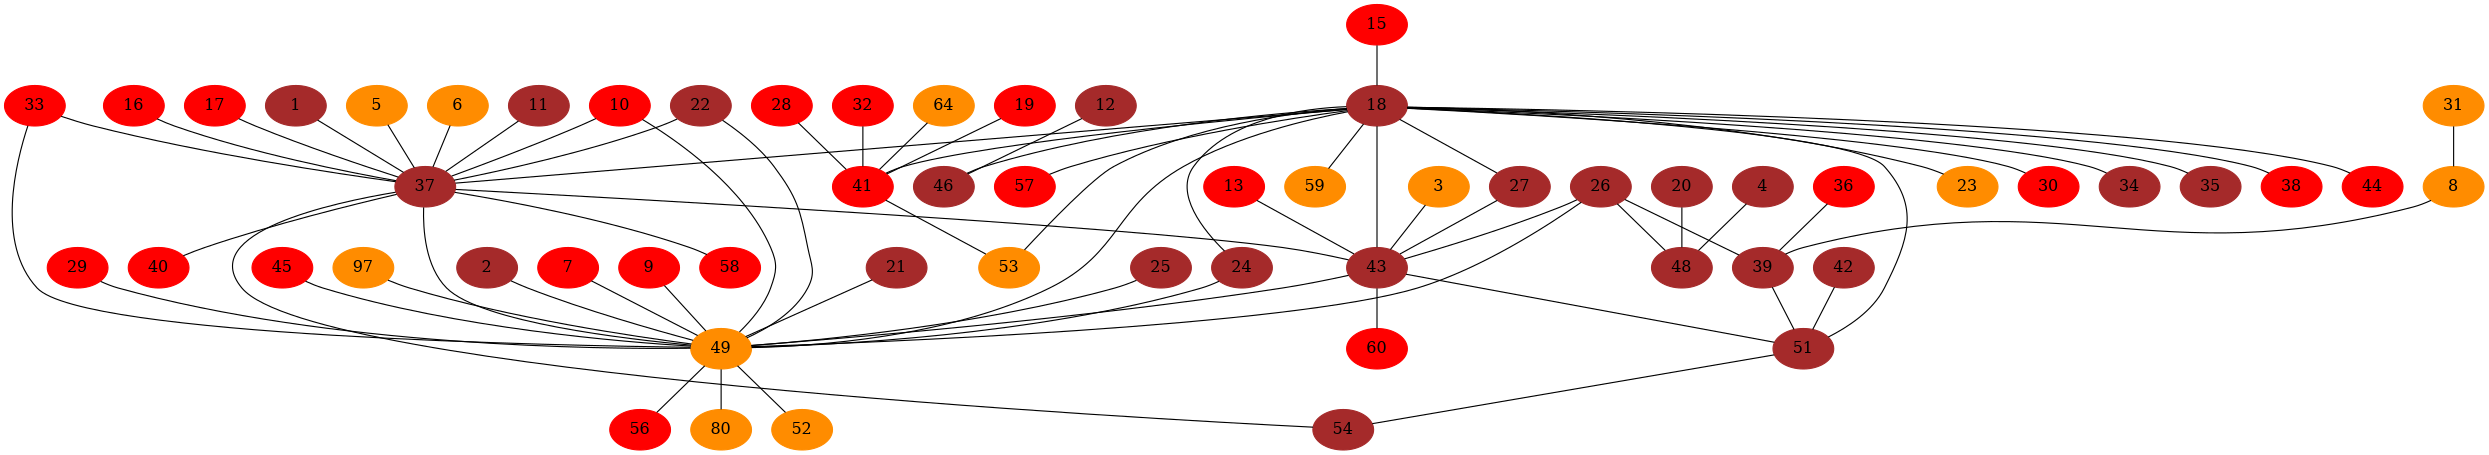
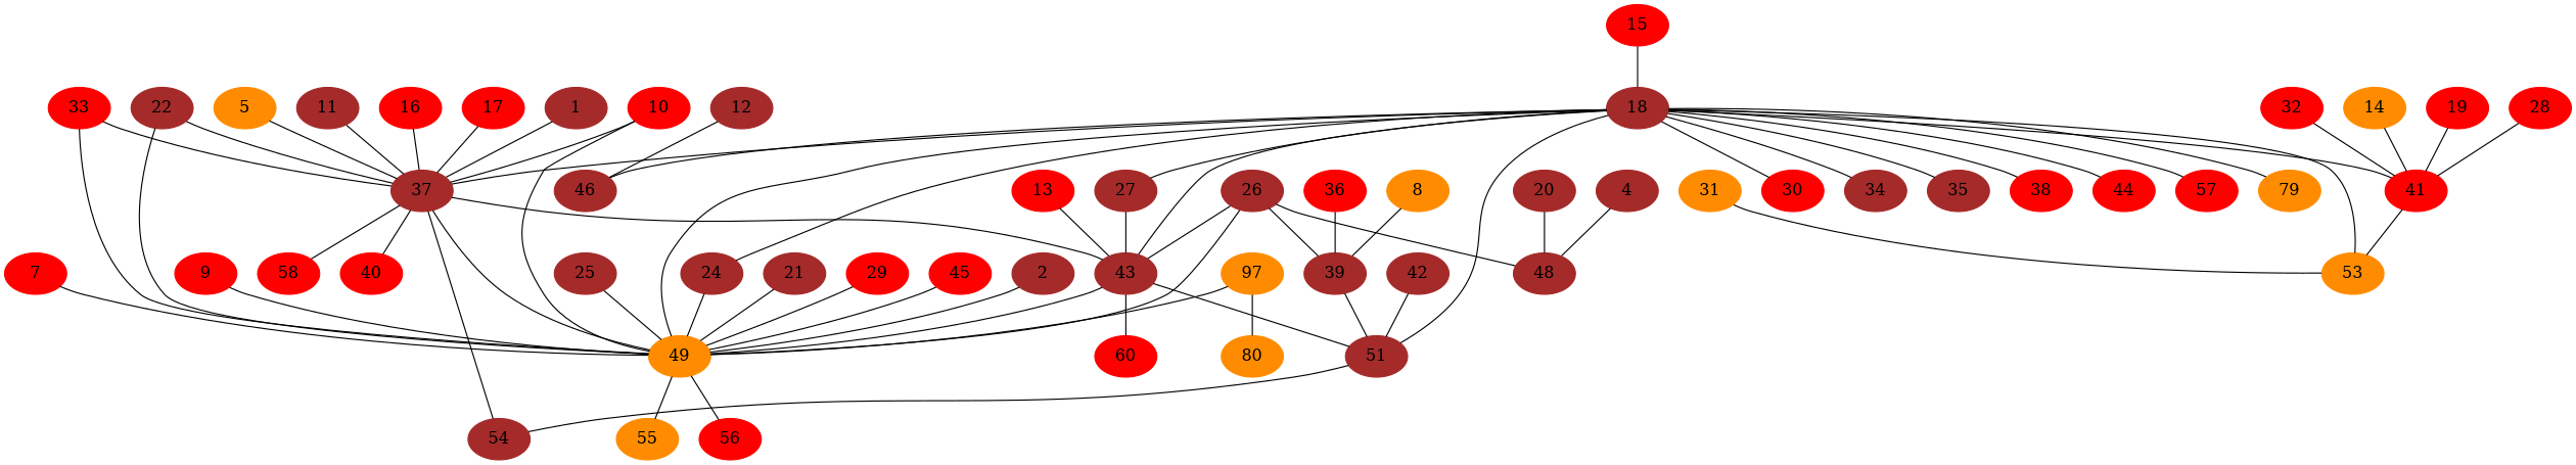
  graph {
    node [color=brown style=filled]
    edge [weight=1.0]
    1
    37
    49 [color=darkorange]
    43
    40 [color=red]
    54
    58 [color=red]
    2
    n9 [color=darkorange label=80]
-   52 [color=darkorange]
+   52 [color=darkorange label=55]
    56 [color=red]
-   3 [color=darkorange]
    51
    60 [color=red]
    4
    48
    5 [color=darkorange]
-   6 [color=darkorange]
    7 [color=red]
    8 [color=darkorange]
    39
    9 [color=red]
    10 [color=red]
    11
    12
    46
    13 [color=red]
-   14 [color=darkorange label=64]
+   14 [color=darkorange]
    41 [color=red]
    53 [color=darkorange]
    15 [color=red]
    18
-   23 [color=darkorange]
    24
    27
    30 [color=red]
    34
    35
    38 [color=red]
    44 [color=red]
    57 [color=red]
-   59 [color=darkorange]
+   59 [color=darkorange label=79]
    16 [color=red]
    17 [color=red]
    19 [color=red]
    20
    21
    22
    25
    26
    28 [color=red]
    29 [color=red]
    31 [color=darkorange]
    32 [color=red]
    33 [color=red]
    36 [color=red]
    42
    45 [color=red]
    n59 [color=darkorange label=97]
    1 -- 37
    37 -- 49
    37 -- 43
    37 -- 40
    37 -- 54
    37 -- 58
-   49 -- n9
+   n59 -- n9
    49 -- 52
    49 -- 56
    43 -- 49
    43 -- 51
    43 -- 60
    2 -- 49
-   3 -- 43
    51 -- 54
    4 -- 48
    5 -- 37
-   6 -- 37
    7 -- 49
    8 -- 39
    39 -- 51
    9 -- 49
    10 -- 37
    10 -- 49
    11 -- 37
    12 -- 46
    13 -- 43
    14 -- 41
    41 -- 53
    15 -- 18
    18 -- 37
    18 -- 49
    18 -- 43 [weight=2.0]
    18 -- 51 [weight=2.0]
    18 -- 46
    18 -- 41
    18 -- 53
-   18 -- 23
    18 -- 24
    18 -- 27
    18 -- 30
    18 -- 34
    18 -- 35
    18 -- 38
    18 -- 44
    18 -- 57
    18 -- 59
    24 -- 49
    27 -- 43
    16 -- 37
    17 -- 37
    19 -- 41
    20 -- 48
    21 -- 49
    22 -- 37
    22 -- 49
    25 -- 49
    26 -- 49
    26 -- 43
    26 -- 48
    26 -- 39
    28 -- 41
    29 -- 49
-   31 -- 8
+   31 -- 53
    32 -- 41
    33 -- 37
    33 -- 49
    36 -- 39
    42 -- 51
    45 -- 49
    n59 -- 49
  }
